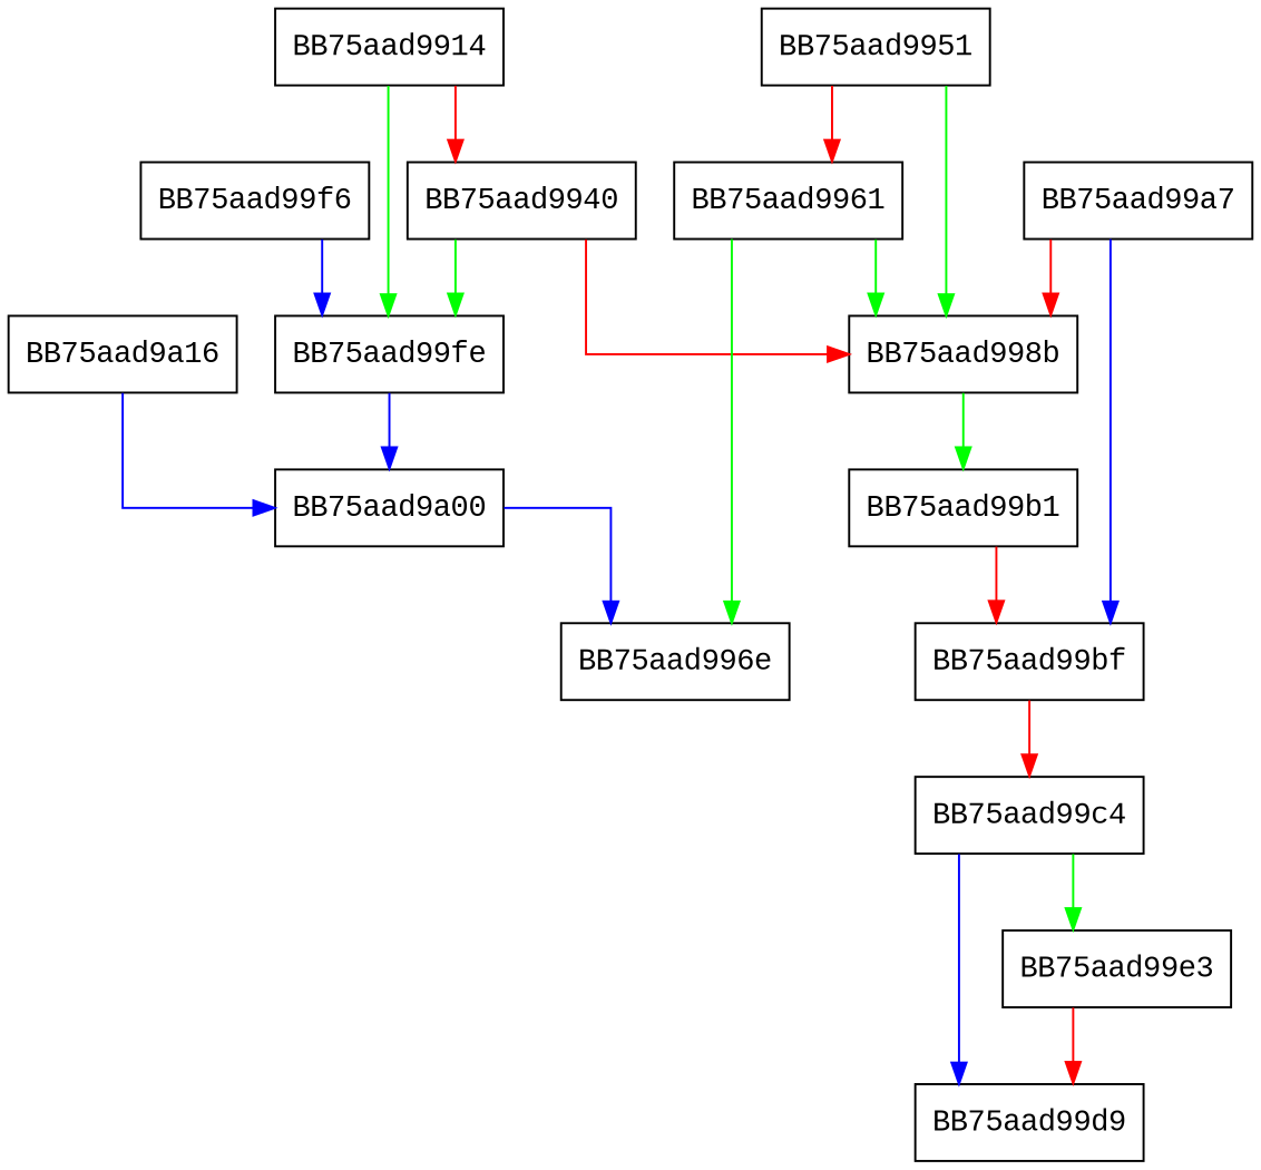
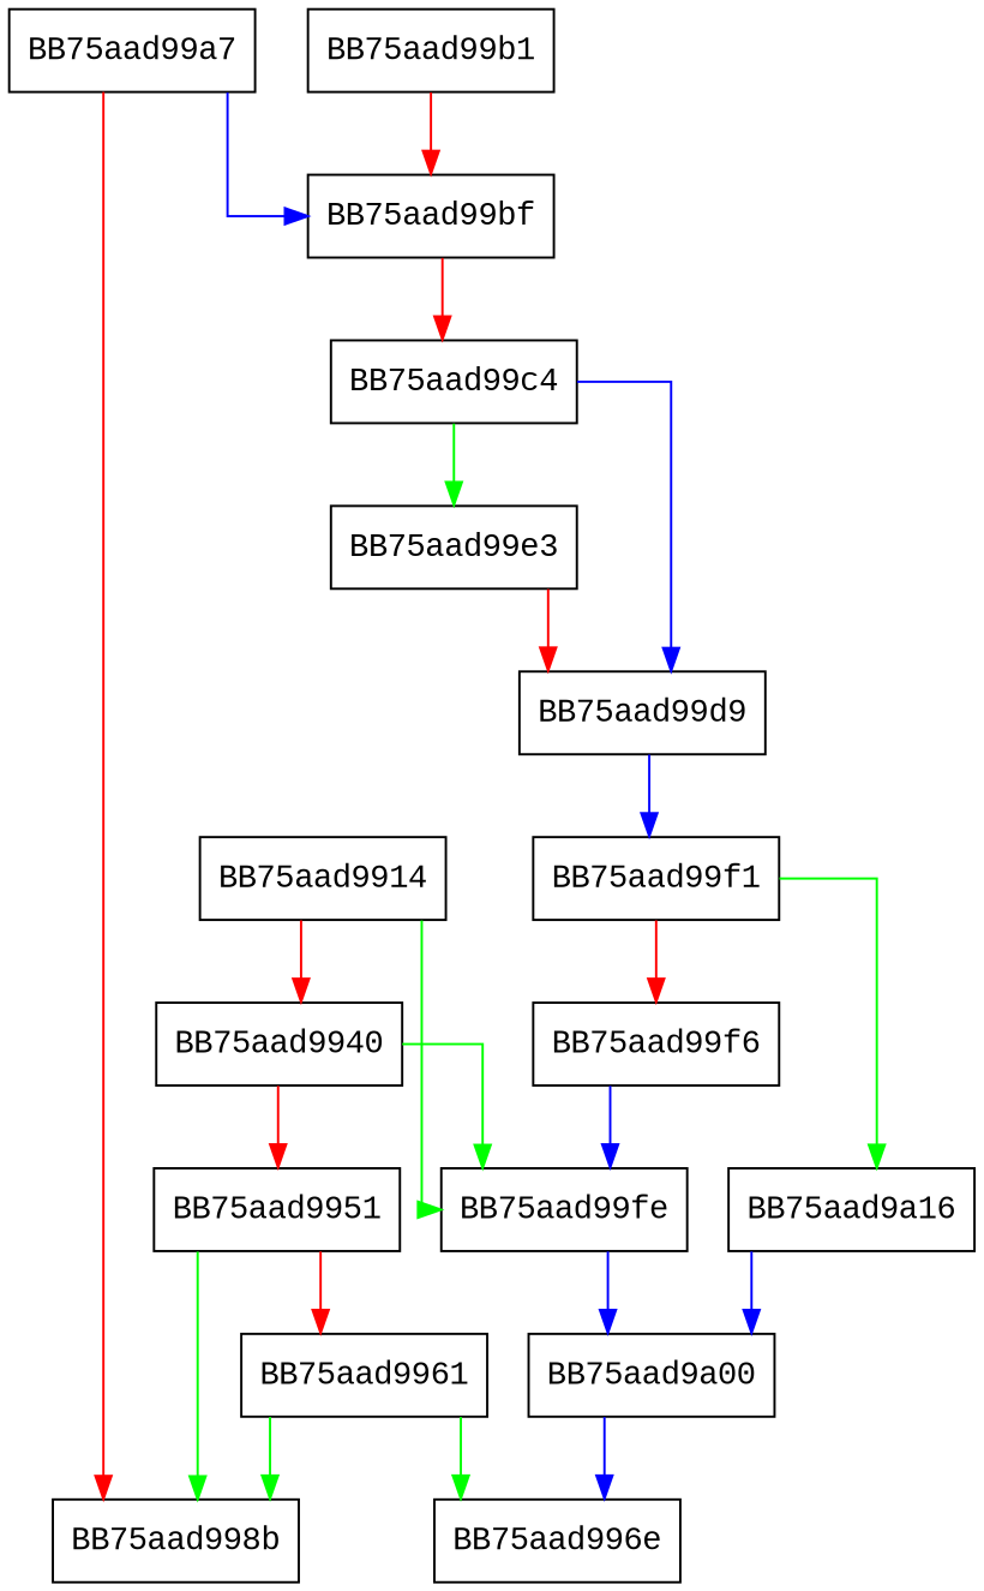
  digraph {
    fontname="Liberation Mono"
    splines=ortho
    node [fontname="Liberation Mono" shape=box]
    edge [color=green fontname="Liberation Mono"]
    BB75aad9914
    BB75aad99fe
    BB75aad9940
    BB75aad9a00
    BB75aad9951
    BB75aad996e
    BB75aad998b
    BB75aad9961
    BB75aad99b1
    BB75aad99bf
    BB75aad99a7
    BB75aad99c4
    BB75aad9a16
    BB75aad99e3
    BB75aad99d9
+   BB75aad99f1
    BB75aad99f6
    BB75aad9914 -> BB75aad99fe
    BB75aad9914 -> BB75aad9940 [color=red]
    BB75aad99fe -> BB75aad9a00 [color=blue]
    BB75aad9940 -> BB75aad99fe
-   BB75aad9940 -> BB75aad998b [color=red]
+   BB75aad9940 -> BB75aad9951 [color=red]
    BB75aad9a00 -> BB75aad996e [color=blue]
    BB75aad9951 -> BB75aad998b
    BB75aad9951 -> BB75aad9961 [color=red]
-   BB75aad998b -> BB75aad99b1
    BB75aad9961 -> BB75aad996e
    BB75aad9961 -> BB75aad998b
    BB75aad99b1 -> BB75aad99bf [color=red]
    BB75aad99bf -> BB75aad99c4 [color=red]
    BB75aad99a7 -> BB75aad998b [color=red]
    BB75aad99a7 -> BB75aad99bf [color=blue]
    BB75aad99c4 -> BB75aad99e3
    BB75aad99c4 -> BB75aad99d9 [color=blue]
    BB75aad9a16 -> BB75aad9a00 [color=blue]
    BB75aad99e3 -> BB75aad99d9 [color=red]
+   BB75aad99d9 -> BB75aad99f1 [color=blue]
+   BB75aad99f1 -> BB75aad9a16
+   BB75aad99f1 -> BB75aad99f6 [color=red]
    BB75aad99f6 -> BB75aad99fe [color=blue]
  }
